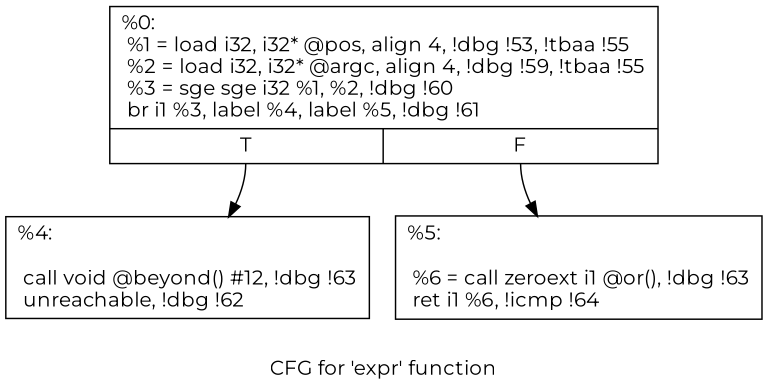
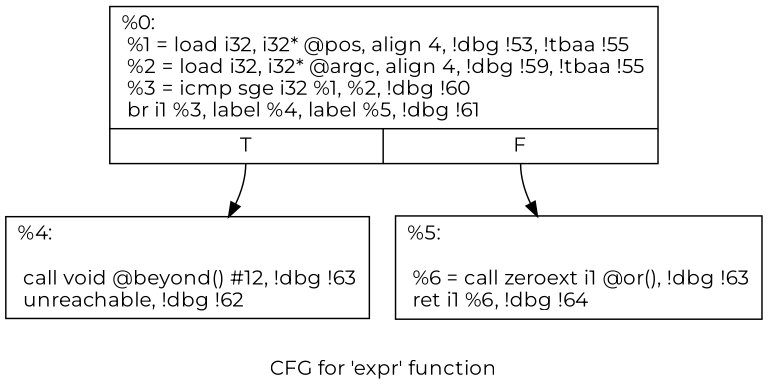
  digraph {
    fontname=Montserrat
    label="CFG for 'expr' function"
    node [fontname=Montserrat shape=record]
    edge [fontname=Montserrat]
-   n1 [label="{%0:\l  %1 = load i32, i32* @pos, align 4, !dbg !53, !tbaa !55\l  %2 = load i32, i32* @argc, align 4, !dbg !59, !tbaa !55\l  %3 = sge sge i32 %1, %2, !dbg !60\l  br i1 %3, label %4, label %5, !dbg !61\l|{<s0>T|<s1>F}}"]
+   n1 [label="{%0:\l  %1 = load i32, i32* @pos, align 4, !dbg !53, !tbaa !55\l  %2 = load i32, i32* @argc, align 4, !dbg !59, !tbaa !55\l  %3 = icmp sge i32 %1, %2, !dbg !60\l  br i1 %3, label %4, label %5, !dbg !61\l|{<s0>T|<s1>F}}"]
    n2 [label="{%4:\l\l  call void @beyond() #12, !dbg !63\l  unreachable, !dbg !62\l}"]
-   n3 [label="{%5:\l\l  %6 = call zeroext i1 @or(), !dbg !63\l  ret i1 %6, !icmp !64\l}"]
+   n3 [label="{%5:\l\l  %6 = call zeroext i1 @or(), !dbg !63\l  ret i1 %6, !dbg !64\l}"]
    n1 -> n2 [tailport=s0]
    n1 -> n3 [tailport=s1]
  }
